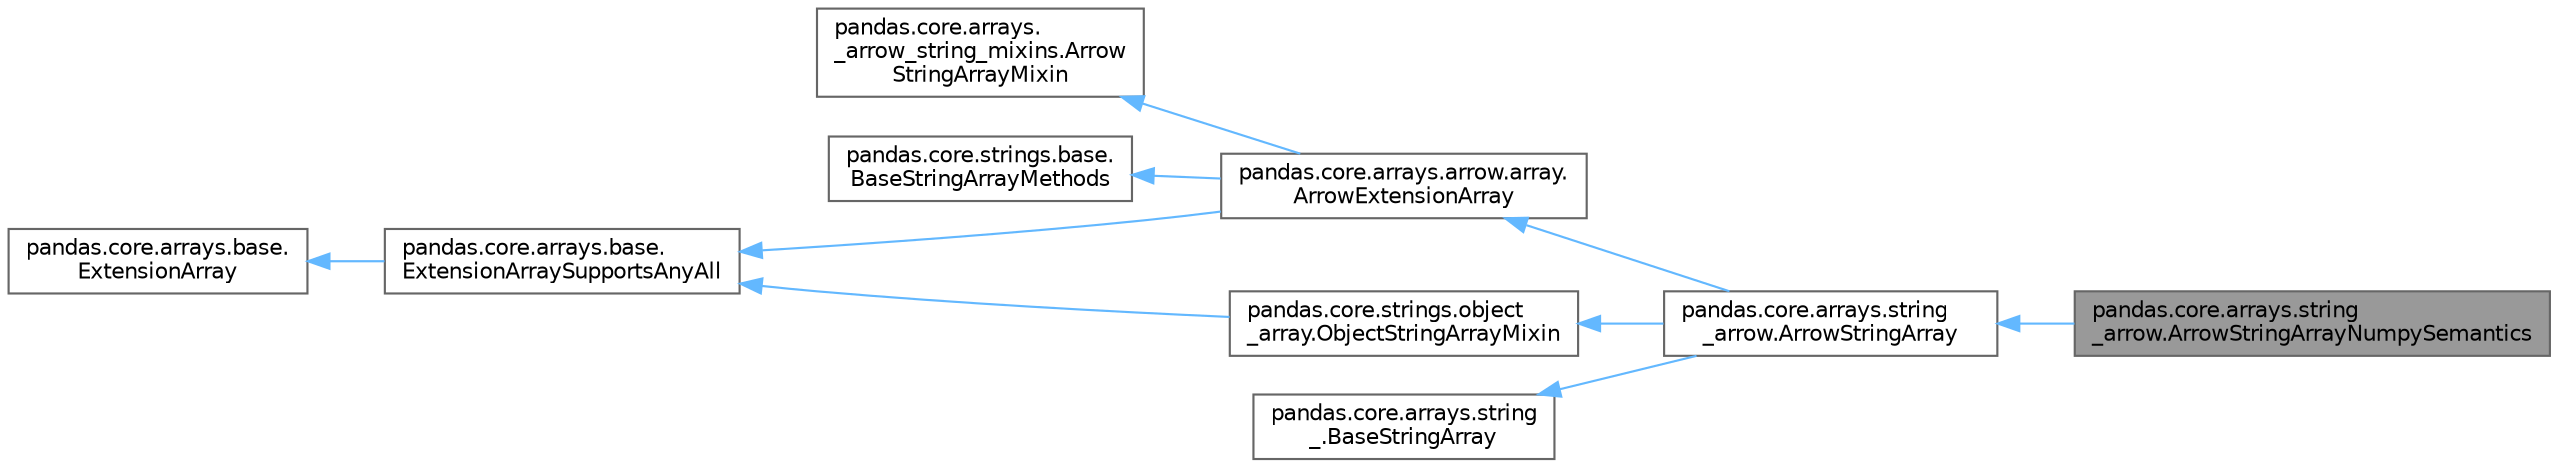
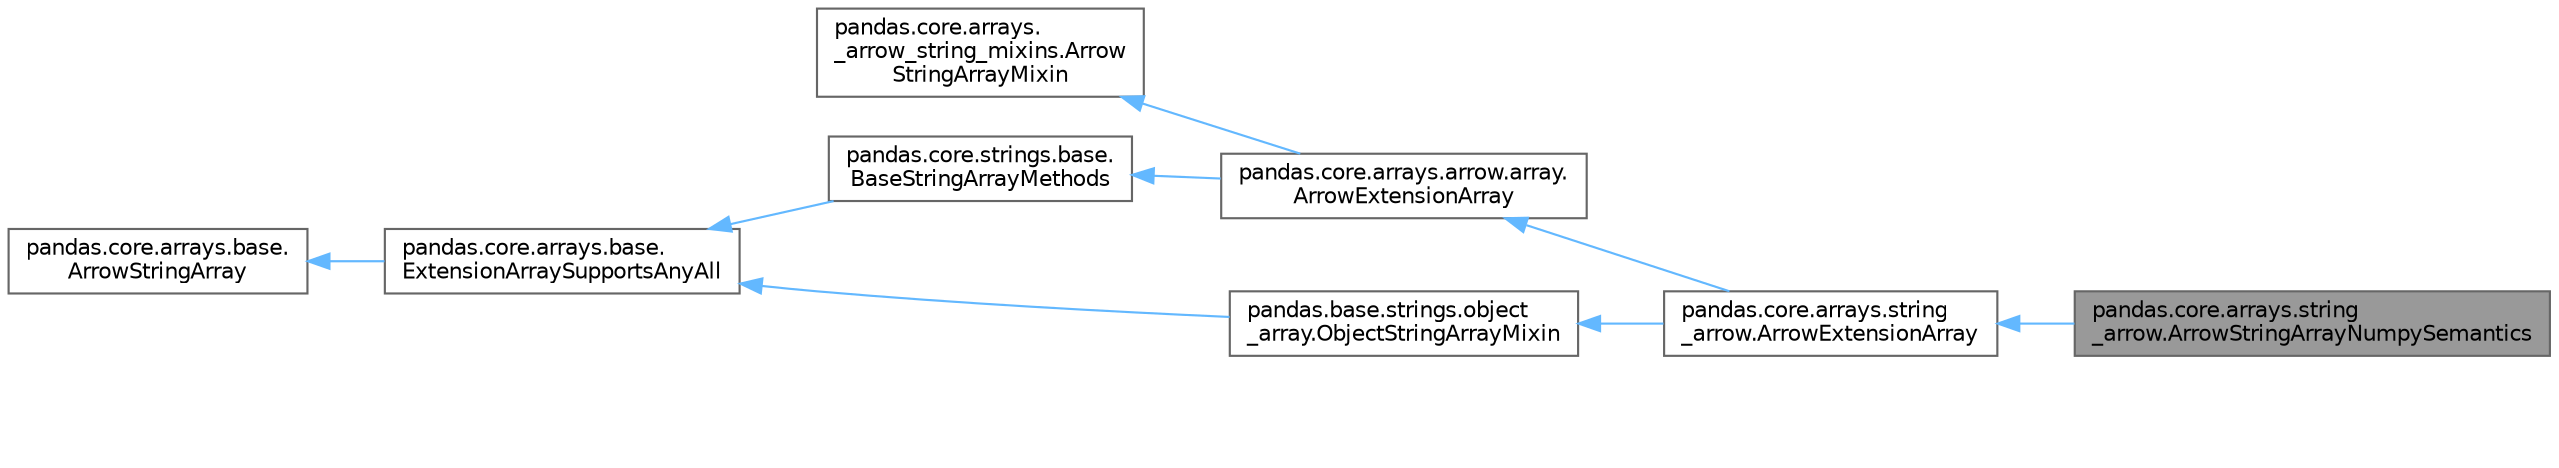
  digraph {
    rankdir=LR
    node [color=gray40 fillcolor=white fontname=Helvetica fontsize=10 shape=box style=filled]
    edge [color=steelblue1 dir=back fontname=Helvetica fontsize=10 labelfontname=Helvetica labelfontsize=10 style=solid]
    n1 [fillcolor=grey60 fontcolor=black height=0.2 label="pandas.core.arrays.string\l_arrow.ArrowStringArrayNumpySemantics" width=0.4]
-   n2 [height=0.2 label="pandas.core.arrays.string\l_arrow.ArrowStringArray" width=0.4]
-   n3 [height=0.2 label="pandas.core.strings.object\l_array.ObjectStringArrayMixin" width=0.4]
+   n2 [height=0.2 label="pandas.core.arrays.string\l_arrow.ArrowExtensionArray" width=0.4]
+   n3 [height=0.2 label="pandas.base.strings.object\l_array.ObjectStringArrayMixin" width=0.4]
    n4 [height=0.2 label="pandas.core.strings.base.\lBaseStringArrayMethods" width=0.4]
    n5 [height=0.2 label="pandas.core.arrays.arrow.array.\lArrowExtensionArray" width=0.4]
    n6 [height=0.2 label="pandas.core.arrays.base.\lExtensionArraySupportsAnyAll" width=0.4]
-   n7 [height=0.2 label="pandas.core.arrays.base.\lExtensionArray" width=0.4]
-   n8 [height=0.2 label="pandas.core.arrays.string\l_.BaseStringArray" width=0.4]
+   n7 [height=0.2 label="pandas.core.arrays.base.\lArrowStringArray" width=0.4]
    n9 [height=0.2 label="pandas.core.arrays.\l_arrow_string_mixins.Arrow\lStringArrayMixin" width=0.4]
    n2 -> n1
    n3 -> n2
    n4 -> n5
    n5 -> n2
    n6 -> n3
-   n6 -> n5
+   n6 -> n4
    n7 -> n6
-   n8 -> n2
    n9 -> n5
  }
